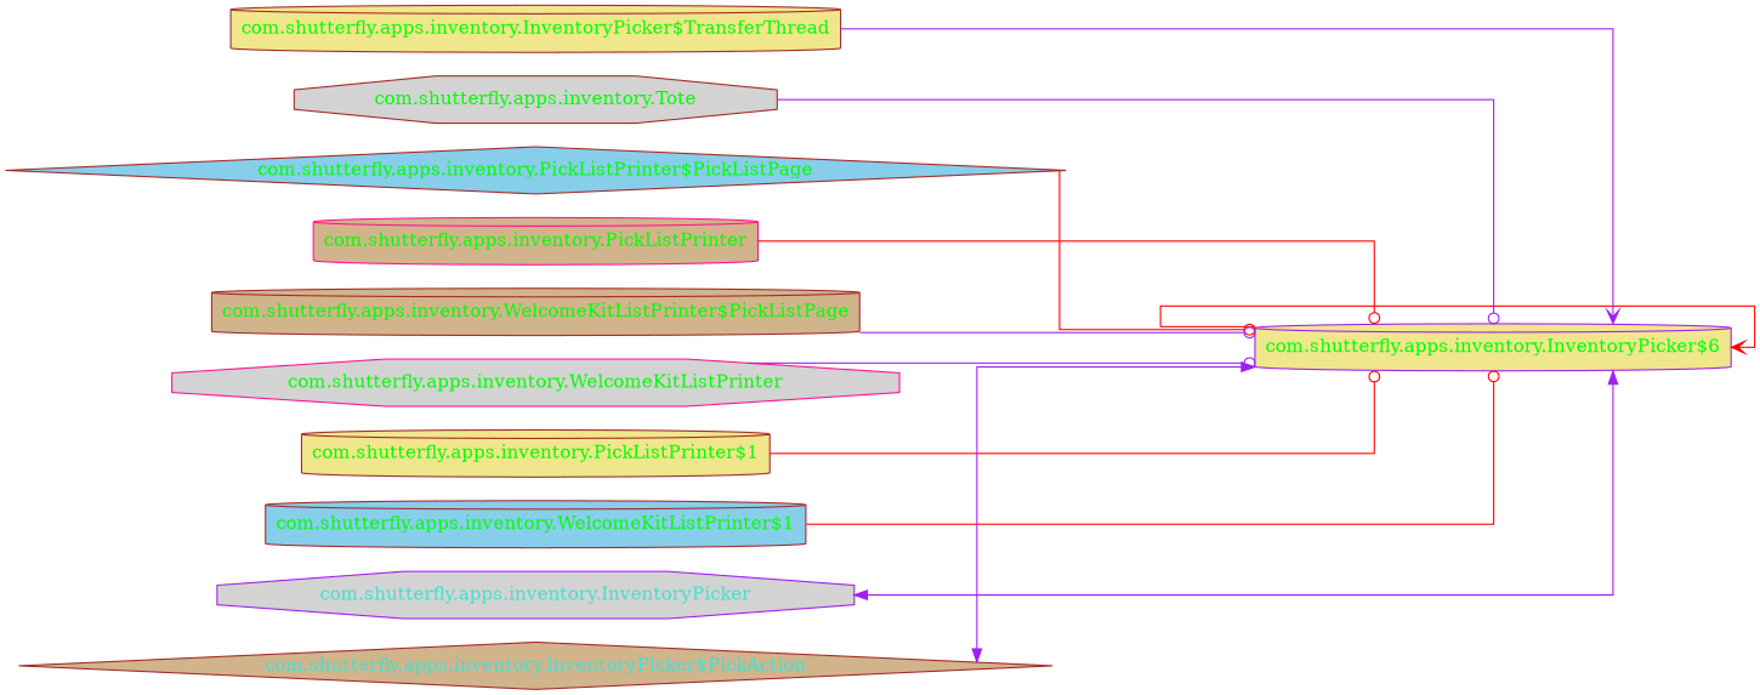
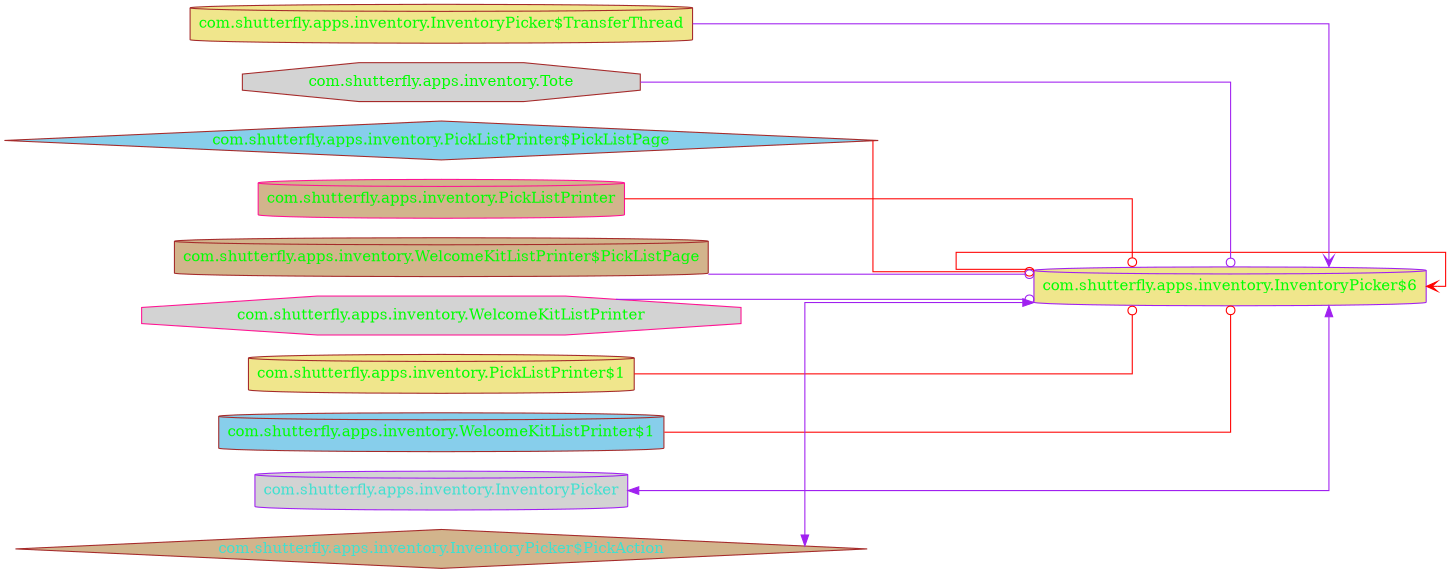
  digraph {
    concentrate=true
    rankdir=LR
    ranksep=2.0
    splines=ortho
    node [fontcolor=green style=filled fillcolor=khaki color=brown shape=cylinder]
    edge [color=purple arrowhead=odot]
    "com.shutterfly.apps.inventory.InventoryPicker$6" [color=purple]
    "com.shutterfly.apps.inventory.InventoryPicker$TransferThread"
    "com.shutterfly.apps.inventory.Tote" [fillcolor=lightgrey shape=octagon]
    "com.shutterfly.apps.inventory.PickListPrinter$PickListPage" [fillcolor=skyblue shape=diamond]
    "com.shutterfly.apps.inventory.PickListPrinter" [fillcolor=tan color=deeppink]
    "com.shutterfly.apps.inventory.WelcomeKitListPrinter$PickListPage" [fillcolor=tan]
    "com.shutterfly.apps.inventory.WelcomeKitListPrinter" [fillcolor=lightgrey color=deeppink shape=octagon]
    "com.shutterfly.apps.inventory.PickListPrinter$1"
    "com.shutterfly.apps.inventory.WelcomeKitListPrinter$1" [fillcolor=skyblue]
-   "com.shutterfly.apps.inventory.InventoryPicker" [fontcolor=turquoise fillcolor=lightgrey color=purple shape=octagon]
+   "com.shutterfly.apps.inventory.InventoryPicker" [fontcolor=turquoise fillcolor=lightgrey color=purple]
    "com.shutterfly.apps.inventory.InventoryPicker$PickAction" [fontcolor=turquoise fillcolor=tan shape=diamond]
    "com.shutterfly.apps.inventory.InventoryPicker$6" -> "com.shutterfly.apps.inventory.InventoryPicker$6" [color=red arrowhead=vee]
    "com.shutterfly.apps.inventory.InventoryPicker$TransferThread" -> "com.shutterfly.apps.inventory.InventoryPicker$6" [arrowhead=vee]
    "com.shutterfly.apps.inventory.Tote" -> "com.shutterfly.apps.inventory.InventoryPicker$6"
    "com.shutterfly.apps.inventory.PickListPrinter$PickListPage" -> "com.shutterfly.apps.inventory.InventoryPicker$6" [color=red]
    "com.shutterfly.apps.inventory.PickListPrinter" -> "com.shutterfly.apps.inventory.InventoryPicker$6" [color=red]
    "com.shutterfly.apps.inventory.WelcomeKitListPrinter$PickListPage" -> "com.shutterfly.apps.inventory.InventoryPicker$6"
    "com.shutterfly.apps.inventory.WelcomeKitListPrinter" -> "com.shutterfly.apps.inventory.InventoryPicker$6"
    "com.shutterfly.apps.inventory.PickListPrinter$1" -> "com.shutterfly.apps.inventory.InventoryPicker$6" [color=red]
    "com.shutterfly.apps.inventory.WelcomeKitListPrinter$1" -> "com.shutterfly.apps.inventory.InventoryPicker$6" [color=red]
    "com.shutterfly.apps.inventory.InventoryPicker" -> "com.shutterfly.apps.inventory.InventoryPicker$6" [dir=both arrowhead=""]
    "com.shutterfly.apps.inventory.InventoryPicker$PickAction" -> "com.shutterfly.apps.inventory.InventoryPicker$6" [dir=both arrowhead=""]
  }
